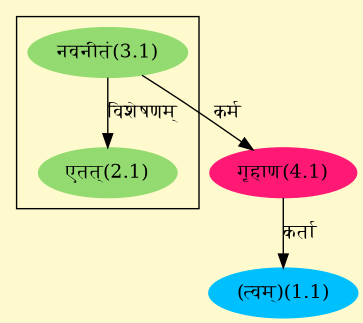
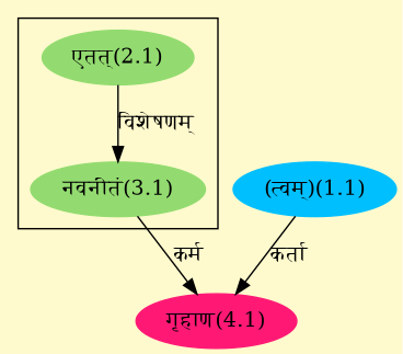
  digraph {
    bgcolor=lemonchiffon1
    compound=true
    rankdir=BT
    node [color="#93DB70" style=filled]
    edge [dir=back]
    n1 [label="एतत्(2.1)"]
    n2 [label="नवनीतं(3.1)"]
    n3 [color="#FF1975" label="गृहाण(4.1)"]
    n4 [color="#00BFFF" label="(त्वम्)(1.1)"]
    subgraph cluster_1 {
      n1
      n2
    }
-   n1 -> n2 [label="विशेषणम्"]
+   n2 -> n1 [label="विशेषणम्"]
    n3 -> n2 [label="कर्म"]
-   n4 -> n3 [label="कर्ता"]
+   n3 -> n4 [label="कर्ता"]
  }
